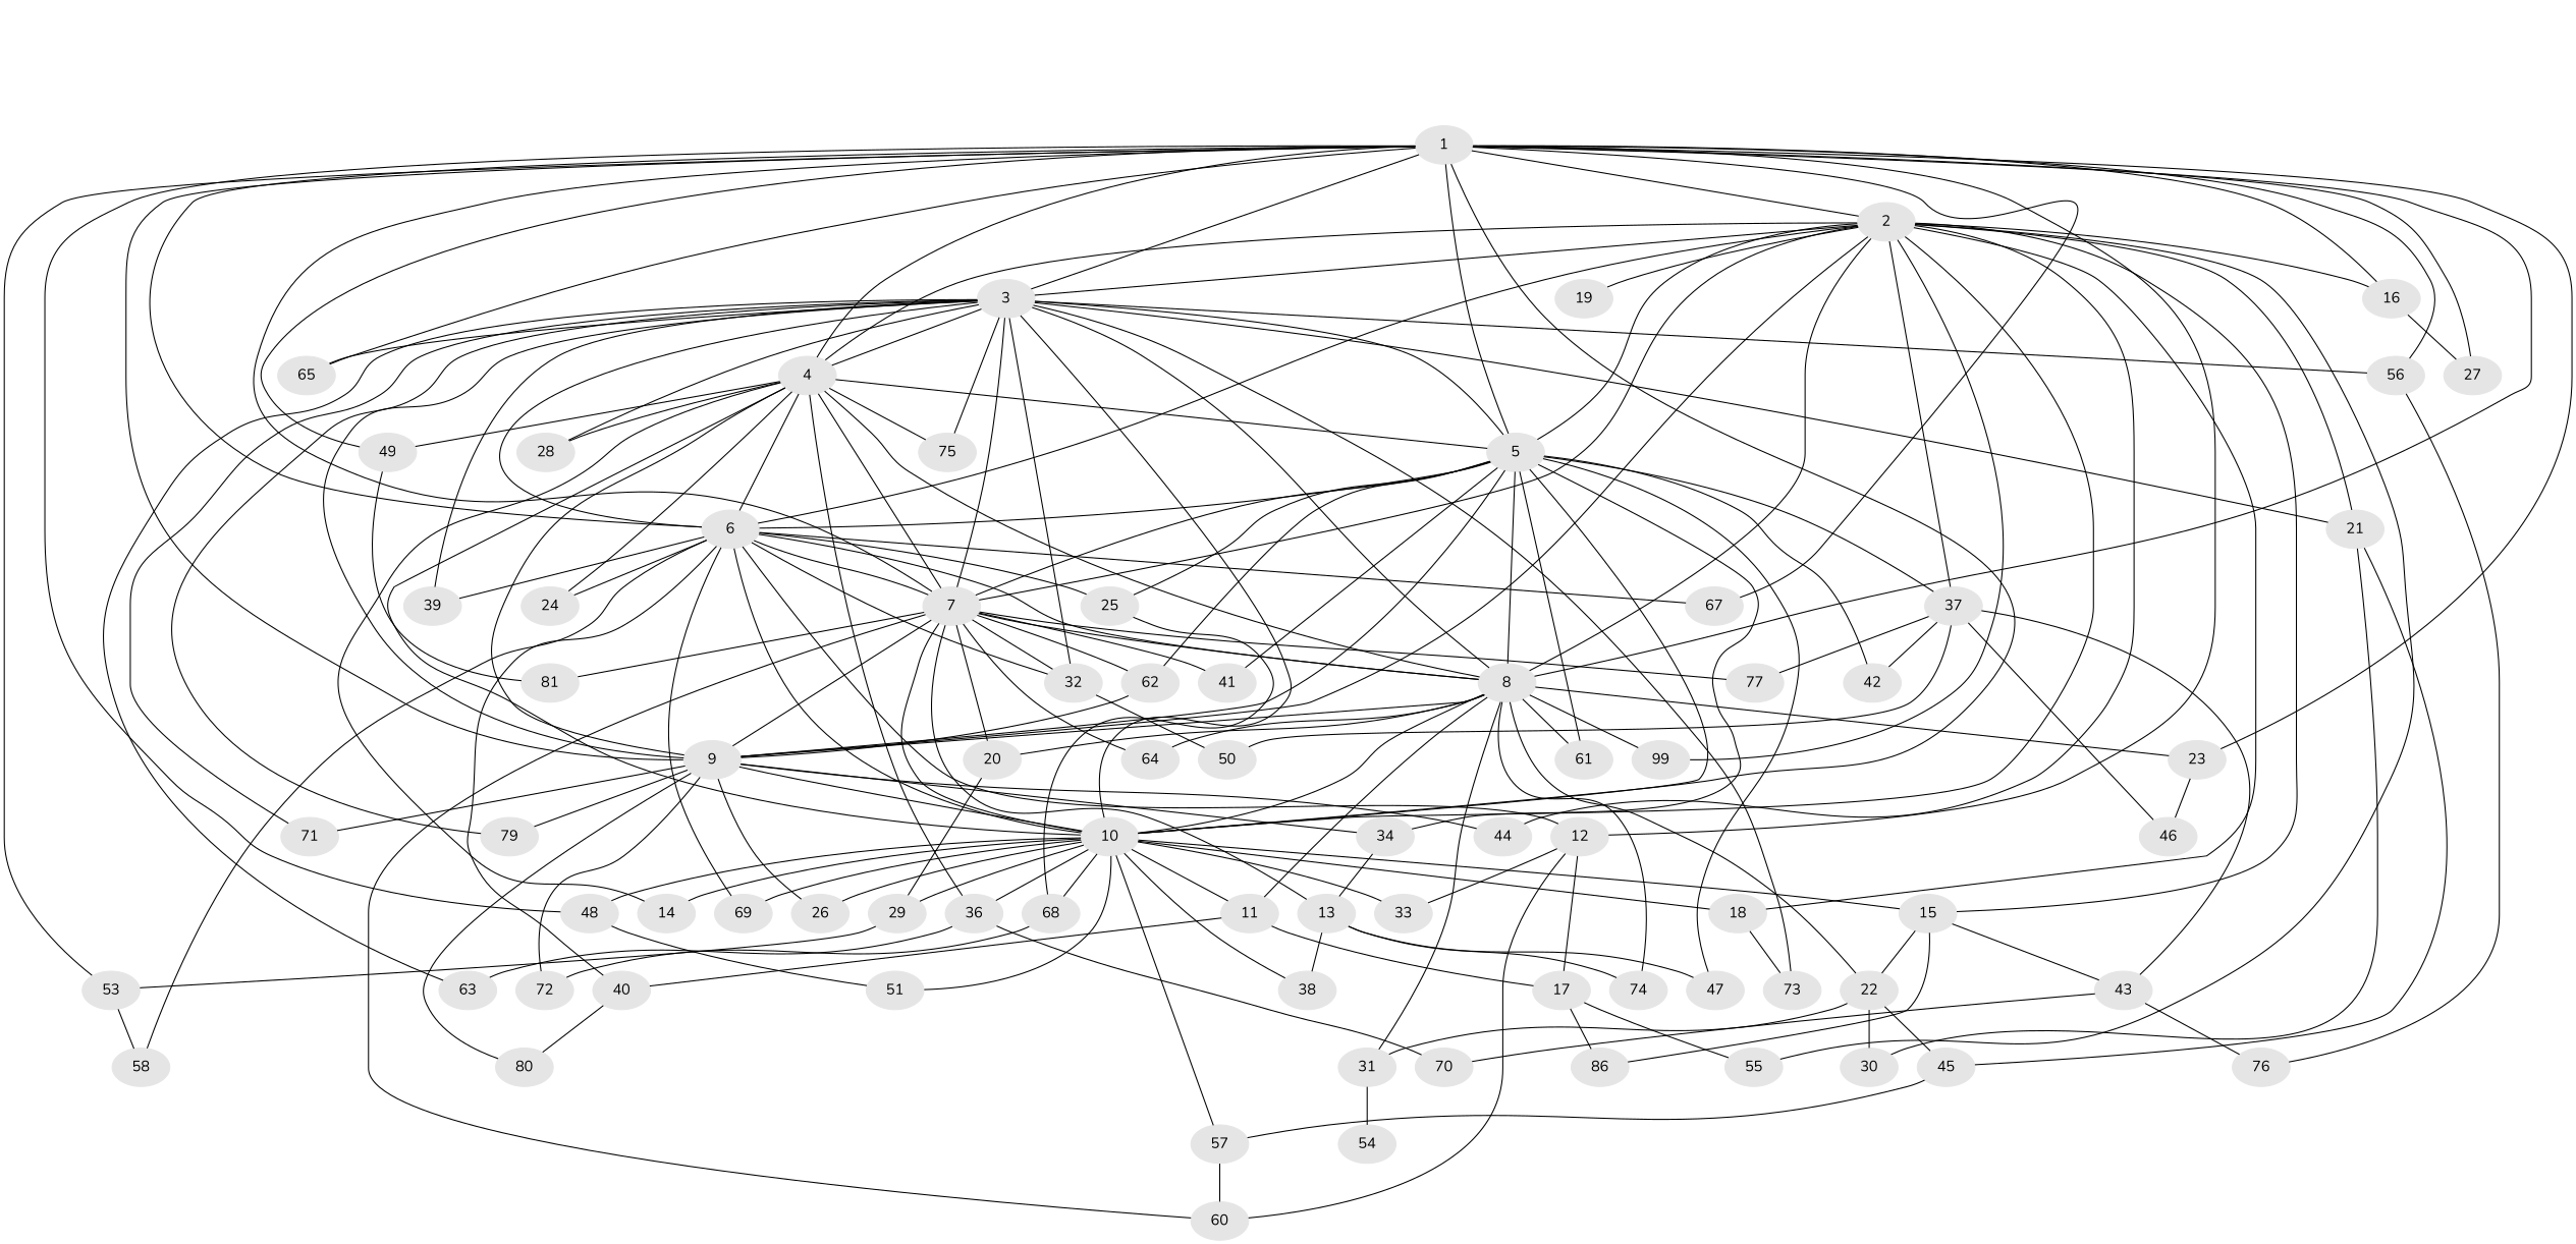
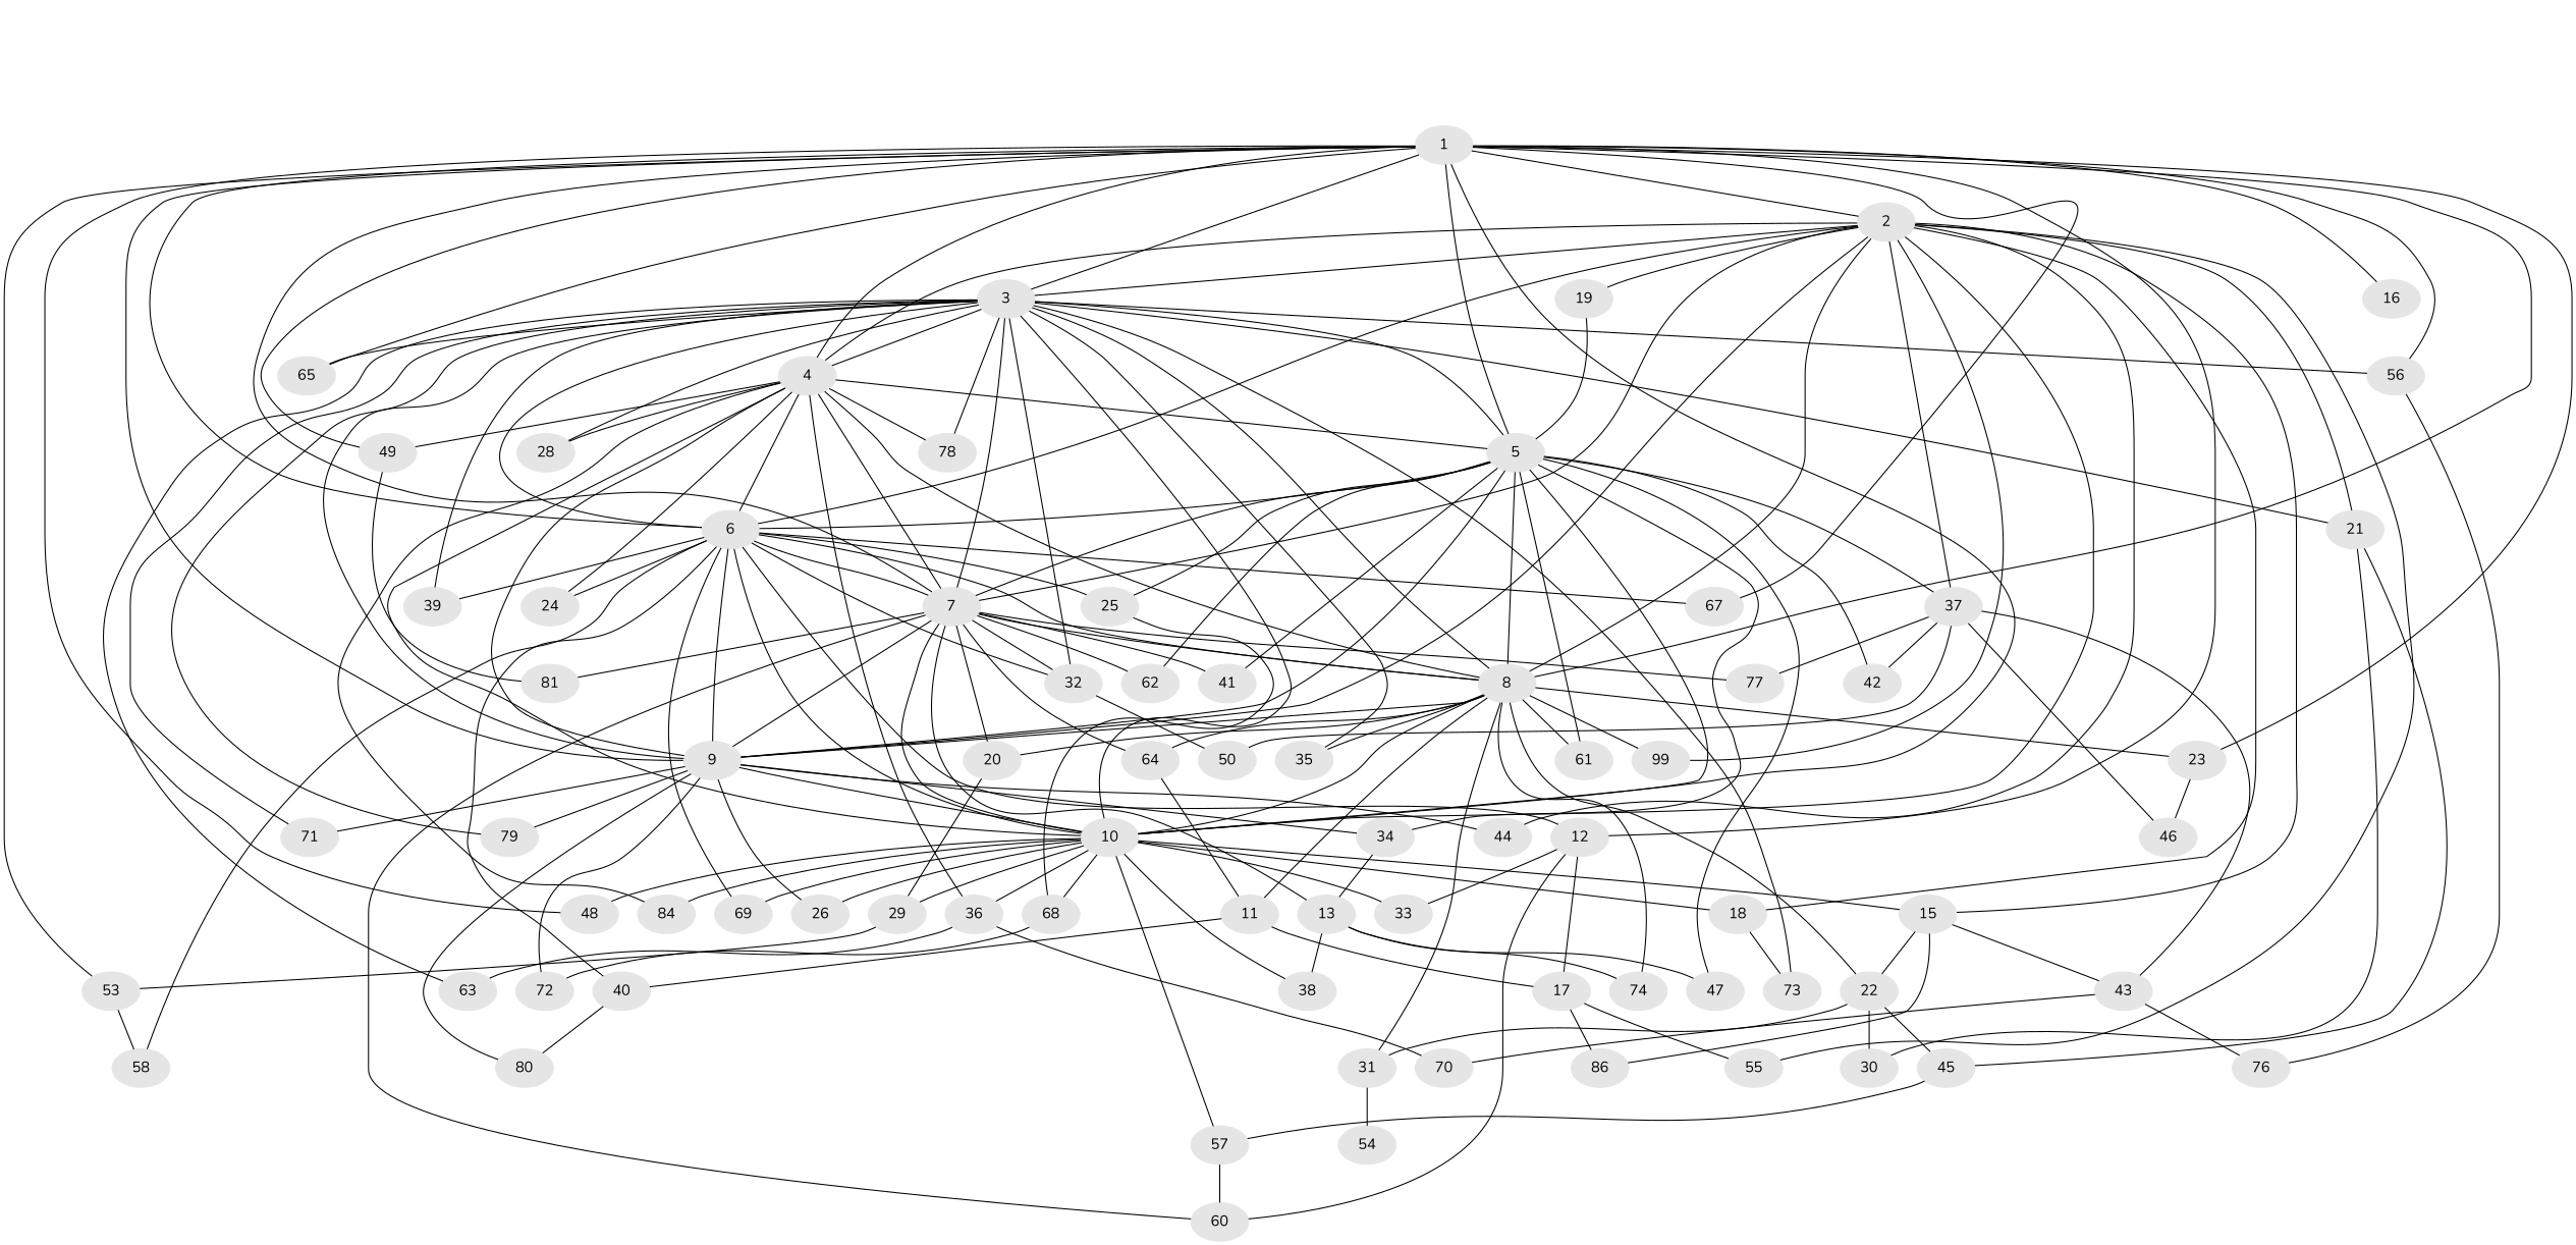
  graph {
    fontname=Nunito
    node [color=gray90 fontname=Nunito style=filled]
    edge [fontname=Nunito]
    1
    2
    3
    4
    5
    6
    7
    8
    9
    10
    12
    16
    23
-   27
    48
    49
    53
    56
    65
    67
    15
    18
    19
    21
    37
    44
    55
    n28 [label=99]
    28
+   35
    39
    63
    71
    73
-   75
+   75 [label=78]
    79
    32
-   14
+   14 [label=84]
    24
    36
    25
    34
    41
    42
    47
    61
    62
    40
    58
    69
    13
    20
    64
    77
    81
    60
    11
    22
    31
    74
    26
    72
    80
    29
    33
    38
-   51
    57
    68
    17
    46
    76
    43
    n74 [label=86]
    30
    45
    50
    70
    54
    1 -- 2
    1 -- 3
    1 -- 4
    1 -- 5
    1 -- 6
    1 -- 7
    1 -- 8
    1 -- 9
    1 -- 10
    1 -- 12
    1 -- 16
    1 -- 23
-   1 -- 27
    1 -- 48
    1 -- 49
    1 -- 53
    1 -- 56
    1 -- 65
    1 -- 67
    2 -- 3
    2 -- 4
-   2 -- 5
+   19 -- 5
    2 -- 6
    2 -- 7
    2 -- 8
    2 -- 9
    2 -- 10
-   2 -- 16
    2 -- 15
    2 -- 18
    2 -- 19
    2 -- 21
    2 -- 37
    2 -- 44
    2 -- 55
    2 -- n28
    3 -- 4
    3 -- 5
    3 -- 6
    3 -- 7
    3 -- 8
    3 -- 9
    3 -- 10
    3 -- 56
    3 -- 65
    3 -- 21
    3 -- 28
+   3 -- 35
    3 -- 39
    3 -- 63
    3 -- 71
    3 -- 73
    3 -- 75
    3 -- 79
    3 -- 32
    4 -- 5
    4 -- 6
    4 -- 7
    4 -- 8
    4 -- 9
    4 -- 10
    4 -- 49
    4 -- 28
    4 -- 75
    4 -- 14
    4 -- 24
    4 -- 36
    5 -- 6
    5 -- 7
    5 -- 8
    5 -- 9
    5 -- 10
    5 -- 37
    5 -- 25
    5 -- 34
    5 -- 41
    5 -- 42
    5 -- 47
    5 -- 61
    5 -- 62
    6 -- 7
    6 -- 8
-   62 -- 9
+   6 -- 9
    6 -- 10
    6 -- 12
    6 -- 67
    6 -- 39
    6 -- 32
    6 -- 24
    6 -- 25
    6 -- 40
    6 -- 58
    6 -- 69
    7 -- 8
    7 -- 9
    7 -- 10
    7 -- 32
    7 -- 41
    7 -- 62
    7 -- 13
    7 -- 20
    7 -- 64
    7 -- 77
    7 -- 81
    7 -- 60
    8 -- 9
    8 -- 10
    8 -- 23
    8 -- n28
+   8 -- 35
    8 -- 61
    8 -- 20
    8 -- 64
    8 -- 11
    8 -- 22
    8 -- 31
    8 -- 74
    9 -- 10
    9 -- 44
    9 -- 71
    9 -- 79
    9 -- 34
    9 -- 26
    9 -- 72
    9 -- 80
    10 -- 48
    10 -- 15
    10 -- 18
    10 -- 14
    10 -- 36
    10 -- 69
-   10 -- 11
+   64 -- 11
    10 -- 26
    10 -- 29
    10 -- 33
    10 -- 38
-   10 -- 51
    10 -- 57
    10 -- 68
    12 -- 60
    12 -- 33
    12 -- 17
-   16 -- 27
    23 -- 46
-   48 -- 51
    49 -- 81
    53 -- 58
    56 -- 76
    15 -- 22
    15 -- 43
    15 -- n74
    18 -- 73
    21 -- 30
    21 -- 45
    37 -- 42
    37 -- 77
    37 -- 46
    37 -- 43
    37 -- 50
    32 -- 50
    36 -- 63
    36 -- 70
    25 -- 68
    34 -- 13
    40 -- 80
    13 -- 47
    13 -- 74
    13 -- 38
    20 -- 29
    11 -- 40
    11 -- 17
    22 -- 31
    22 -- 30
    22 -- 45
    31 -- 54
    29 -- 53
    57 -- 60
    68 -- 72
    17 -- 55
    17 -- n74
    43 -- 76
    43 -- 70
    45 -- 57
  }
